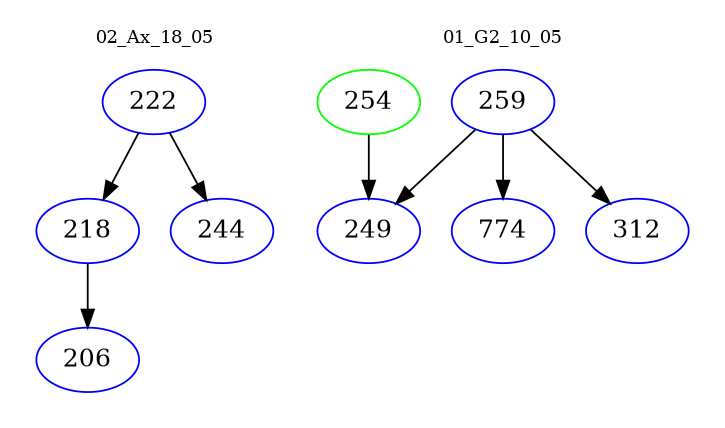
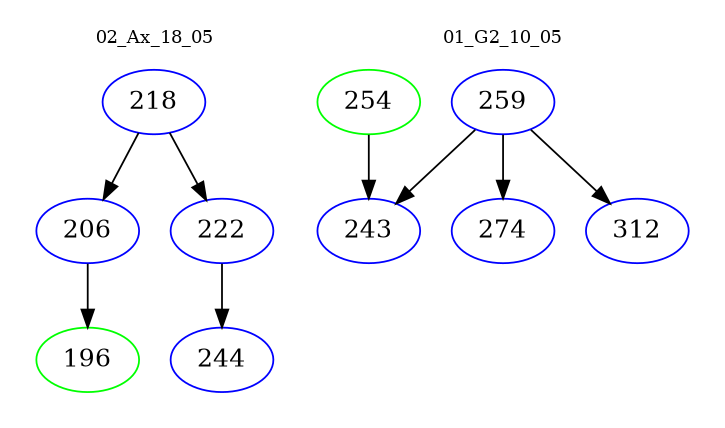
  digraph {
    node [color=blue]
    edge [color=black]
    n1 [label=218]
    n2 [label=206]
    n3 [label=222]
+   n4 [color=green label=196]
    n5 [label=244]
    n6 [label=259]
-   n7 [label=249]
-   n8 [label=774]
+   n7 [label=243]
+   n8 [label=274]
    n9 [color=green label=254]
    n10 [label=312]
    subgraph cluster_1 {
      color=white
      fontsize=10
      label="02_Ax_18_05"
      n1
      n2
      n3
+     n4
      n5
    }
    subgraph cluster_2 {
      color=white
      fontsize=10
      label="01_G2_10_05"
      n6
      n7
      n8
      n9
      n10
    }
    n1 -> n2
-   n3 -> n1
+   n1 -> n3
+   n2 -> n4
    n3 -> n5
    n6 -> n7
    n6 -> n8
    n6 -> n10
    n9 -> n7
  }
